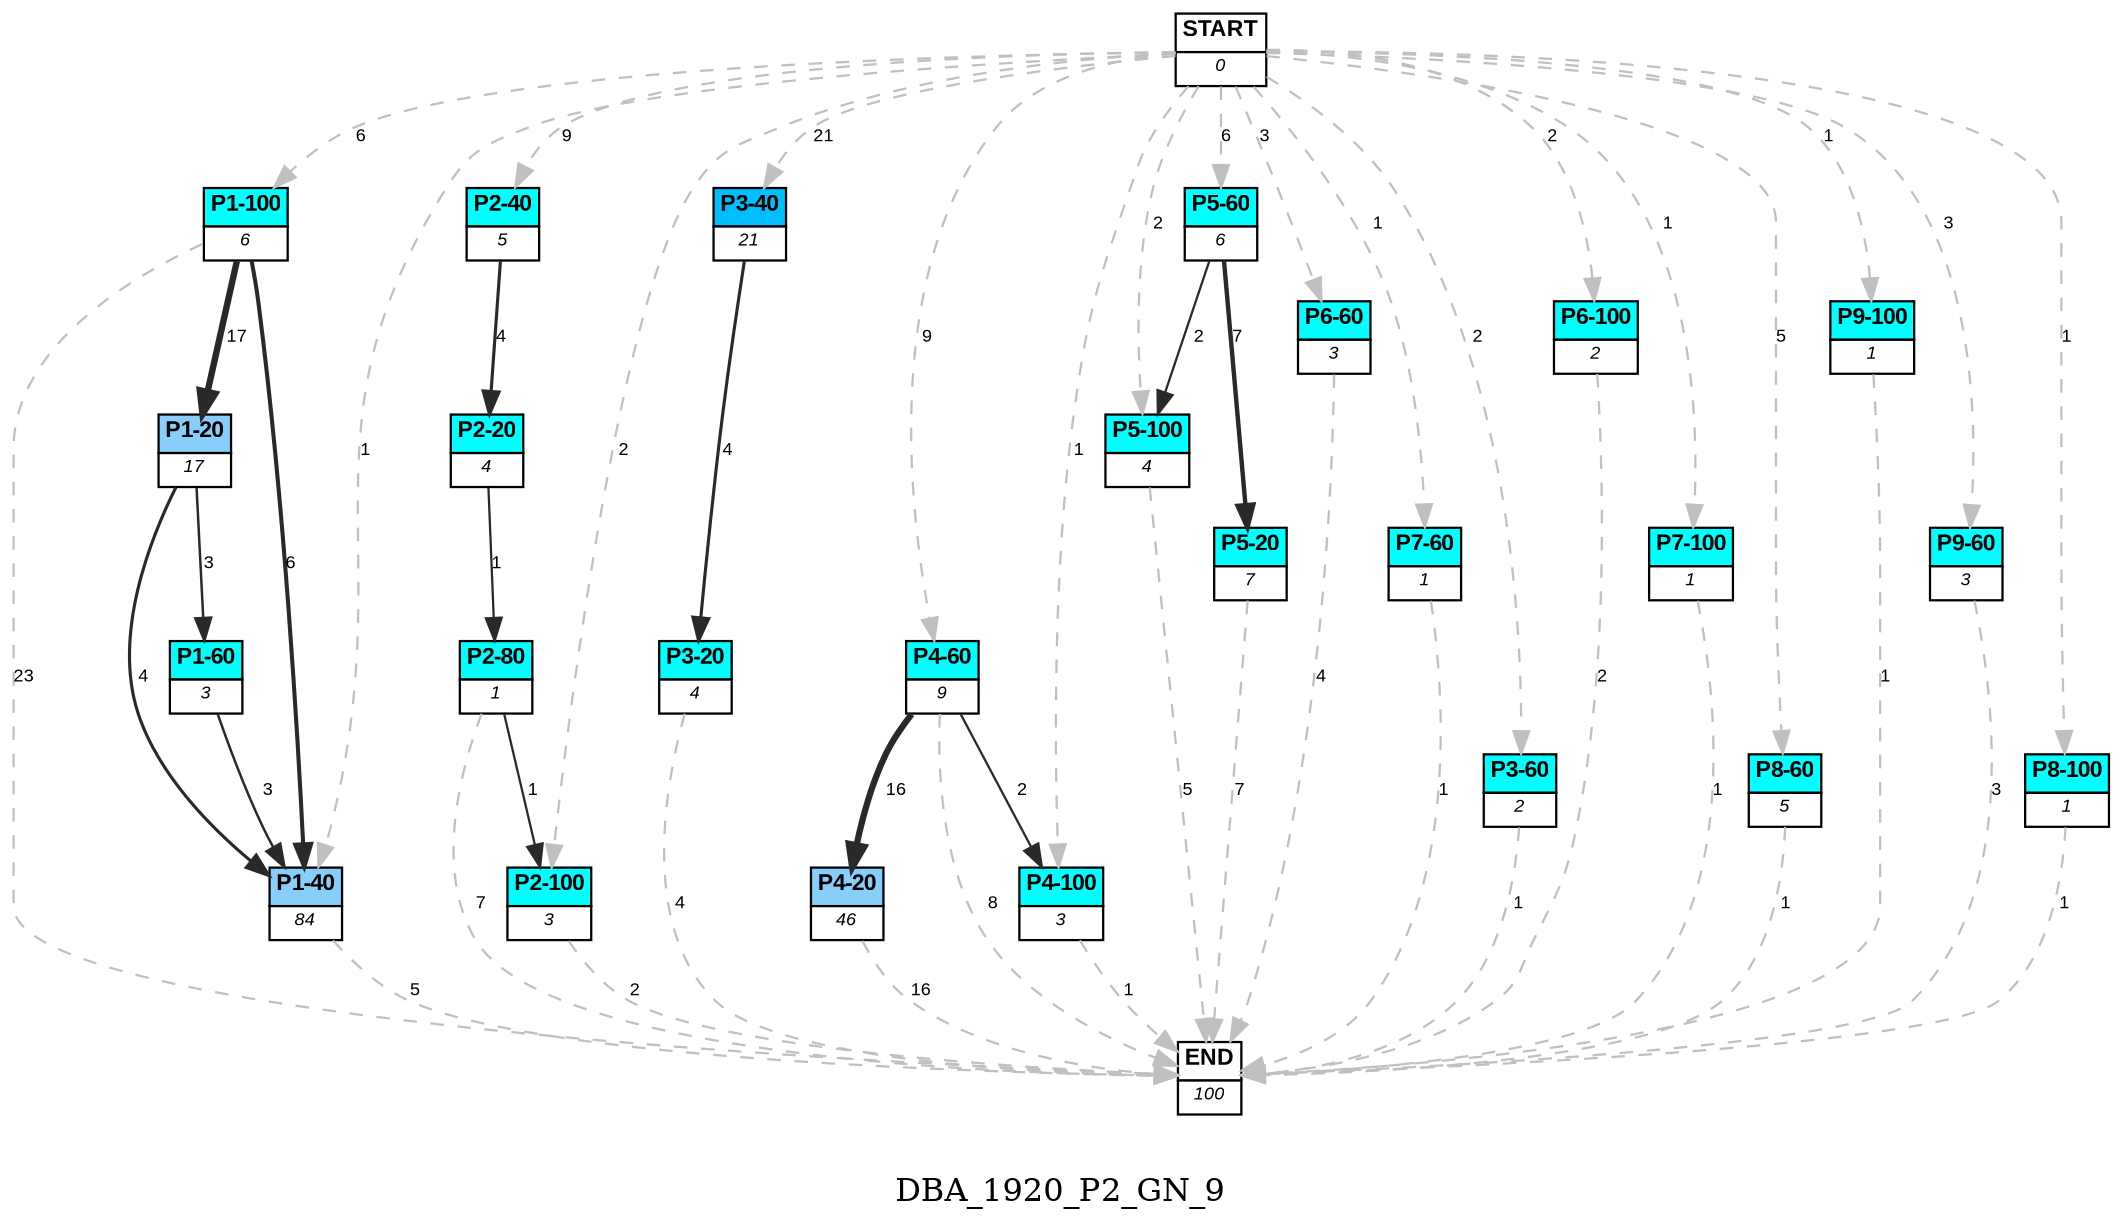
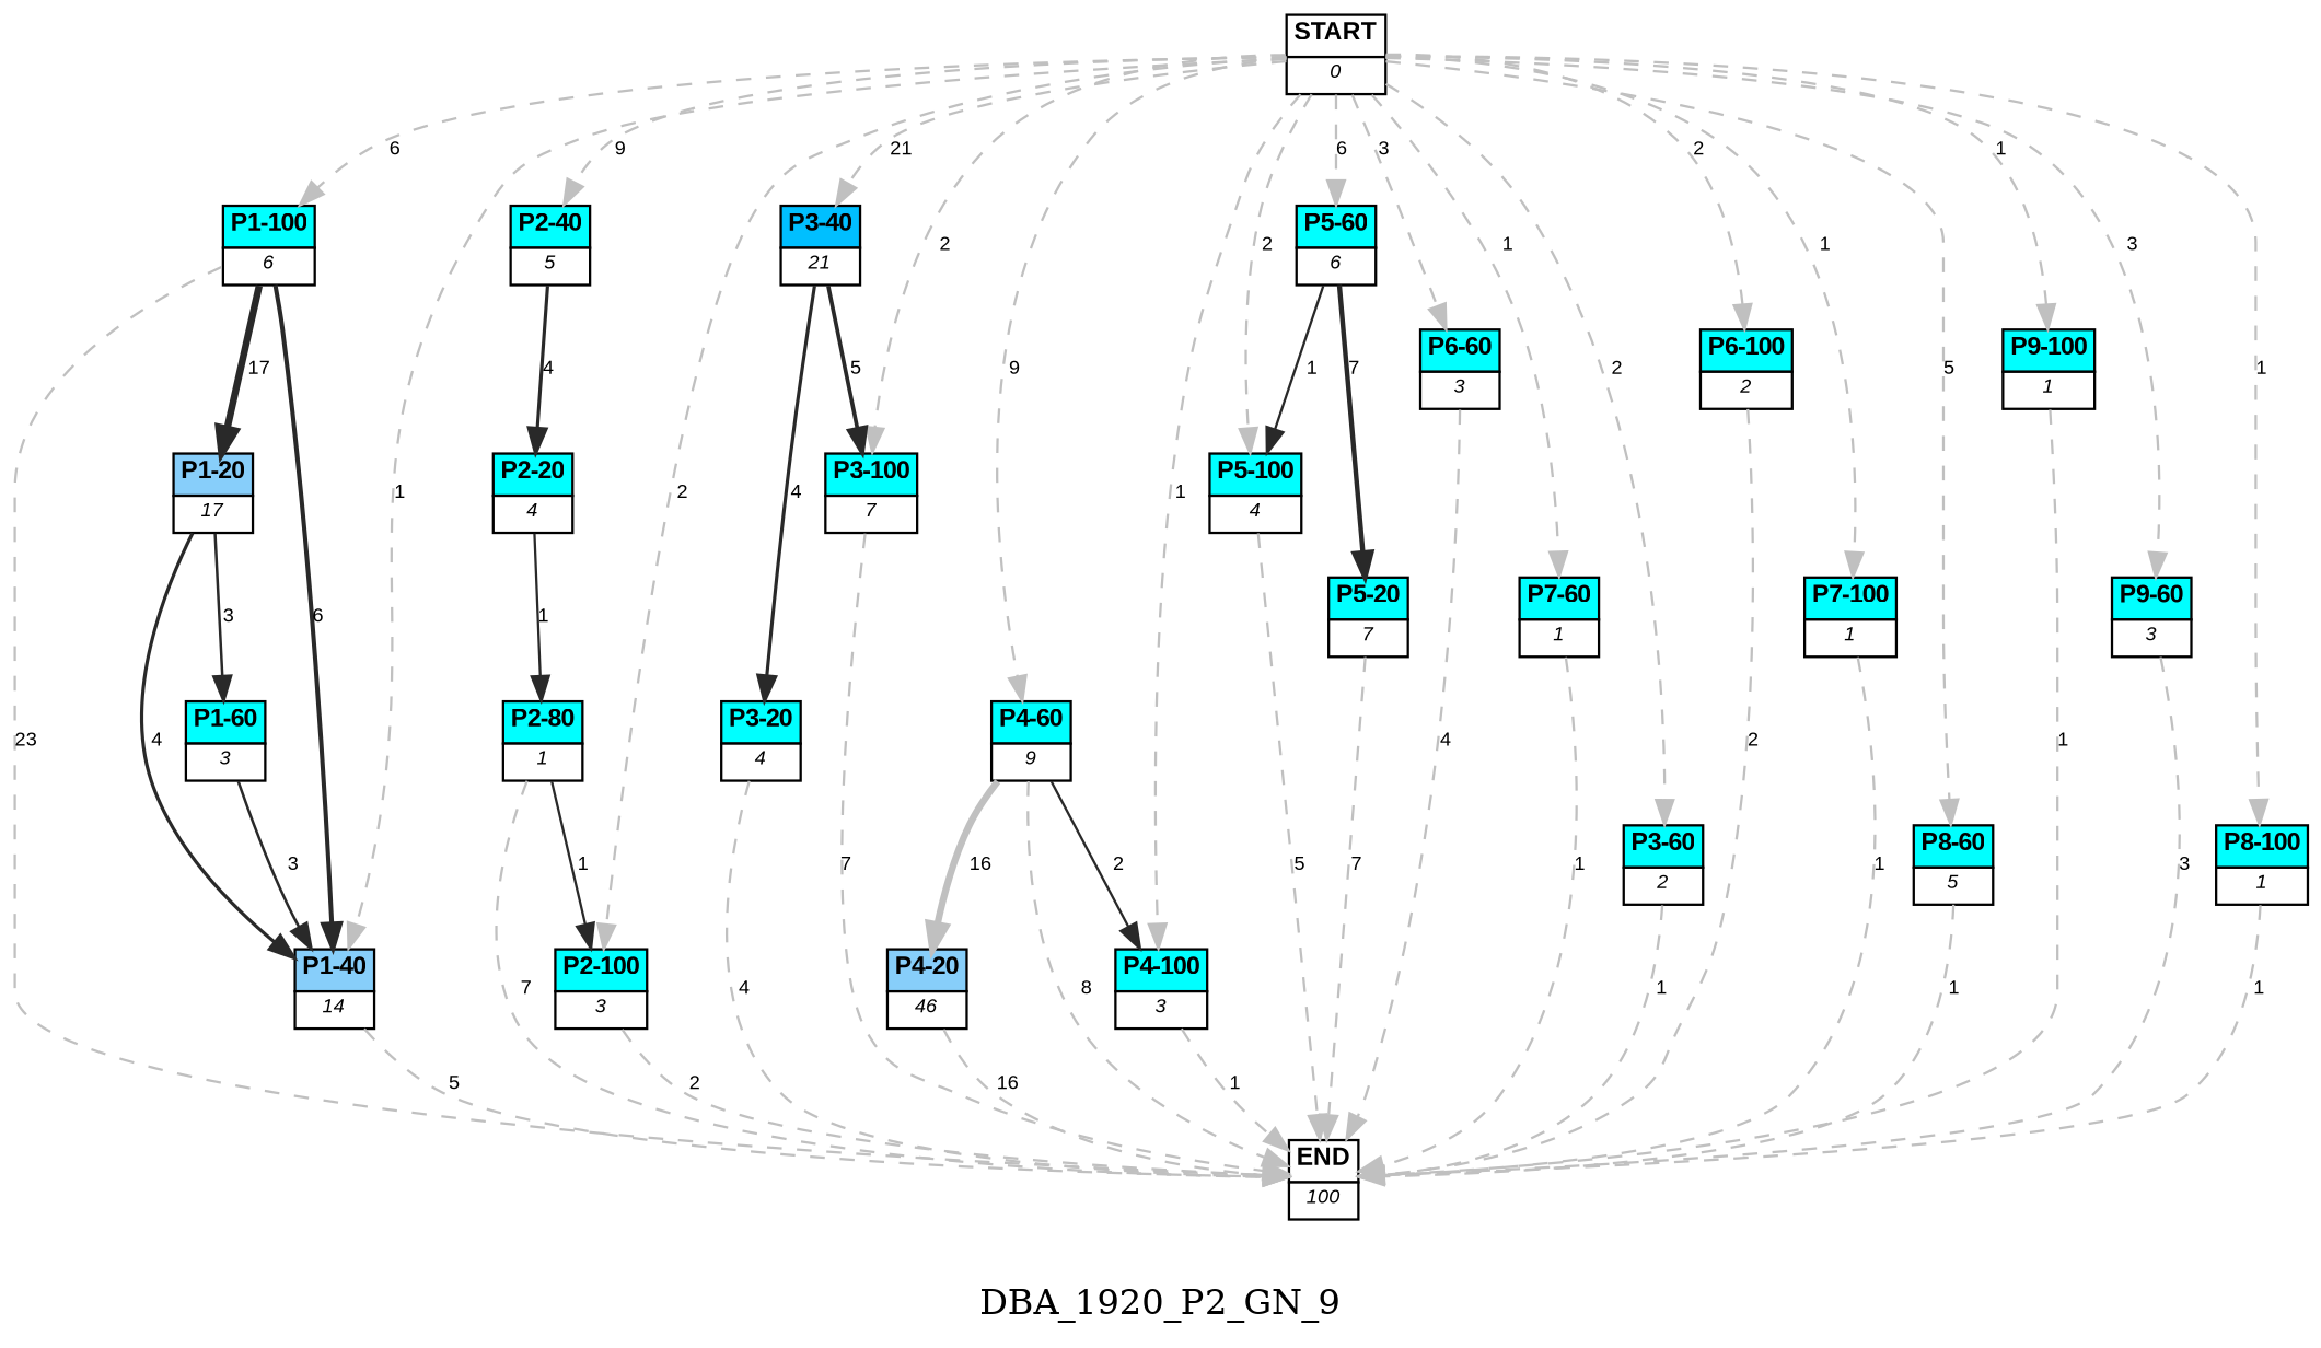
  digraph {
    label=DBA_1920_P2_GN_9
    node [shape=plain]
    edge [color=grey fontname=Arial fontsize=8 labelfloat=false style=dashed]
    n1 [label=<<table border="0" cellborder="1" cellspacing="0"><tr><td bgcolor="white"><FONT face="Arial" POINT-SIZE="10"><b>START</b></FONT></td></tr><tr><td bgcolor="white"><FONT face="Arial" POINT-SIZE="8"><i>0</i></FONT></td></tr></table>>]
    n2 [label=<<table border="0" cellborder="1" cellspacing="0"><tr><td bgcolor="aqua"><FONT face="Arial" POINT-SIZE="10"><b>P1-100</b></FONT></td></tr><tr><td bgcolor="white"><FONT face="Arial" POINT-SIZE="8"><i>6</i></FONT></td></tr></table>>]
-   n3 [label=<<table border="0" cellborder="1" cellspacing="0"><tr><td bgcolor="lightskyblue"><FONT face="Arial" POINT-SIZE="10"><b>P1-40</b></FONT></td></tr><tr><td bgcolor="white"><FONT face="Arial" POINT-SIZE="8"><i>84</i></FONT></td></tr></table>>]
+   n3 [label=<<table border="0" cellborder="1" cellspacing="0"><tr><td bgcolor="lightskyblue"><FONT face="Arial" POINT-SIZE="10"><b>P1-40</b></FONT></td></tr><tr><td bgcolor="white"><FONT face="Arial" POINT-SIZE="8"><i>14</i></FONT></td></tr></table>>]
    n4 [label=<<table border="0" cellborder="1" cellspacing="0"><tr><td bgcolor="aqua"><FONT face="Arial" POINT-SIZE="10"><b>P2-40</b></FONT></td></tr><tr><td bgcolor="white"><FONT face="Arial" POINT-SIZE="8"><i>5</i></FONT></td></tr></table>>]
    n5 [label=<<table border="0" cellborder="1" cellspacing="0"><tr><td bgcolor="deepskyblue"><FONT face="Arial" POINT-SIZE="10"><b>P3-40</b></FONT></td></tr><tr><td bgcolor="white"><FONT face="Arial" POINT-SIZE="8"><i>21</i></FONT></td></tr></table>>]
    n6 [label=<<table border="0" cellborder="1" cellspacing="0"><tr><td bgcolor="aqua"><FONT face="Arial" POINT-SIZE="10"><b>P2-100</b></FONT></td></tr><tr><td bgcolor="white"><FONT face="Arial" POINT-SIZE="8"><i>3</i></FONT></td></tr></table>>]
    n7 [label=<<table border="0" cellborder="1" cellspacing="0"><tr><td bgcolor="aqua"><FONT face="Arial" POINT-SIZE="10"><b>P4-60</b></FONT></td></tr><tr><td bgcolor="white"><FONT face="Arial" POINT-SIZE="8"><i>9</i></FONT></td></tr></table>>]
    n8 [label=<<table border="0" cellborder="1" cellspacing="0"><tr><td bgcolor="aqua"><FONT face="Arial" POINT-SIZE="10"><b>P5-60</b></FONT></td></tr><tr><td bgcolor="white"><FONT face="Arial" POINT-SIZE="8"><i>6</i></FONT></td></tr></table>>]
    n9 [label=<<table border="0" cellborder="1" cellspacing="0"><tr><td bgcolor="aqua"><FONT face="Arial" POINT-SIZE="10"><b>P5-100</b></FONT></td></tr><tr><td bgcolor="white"><FONT face="Arial" POINT-SIZE="8"><i>4</i></FONT></td></tr></table>>]
+   n10 [label=<<table border="0" cellborder="1" cellspacing="0"><tr><td bgcolor="aqua"><FONT face="Arial" POINT-SIZE="10"><b>P3-100</b></FONT></td></tr><tr><td bgcolor="white"><FONT face="Arial" POINT-SIZE="8"><i>7</i></FONT></td></tr></table>>]
    n11 [label=<<table border="0" cellborder="1" cellspacing="0"><tr><td bgcolor="aqua"><FONT face="Arial" POINT-SIZE="10"><b>P6-60</b></FONT></td></tr><tr><td bgcolor="white"><FONT face="Arial" POINT-SIZE="8"><i>3</i></FONT></td></tr></table>>]
    n12 [label=<<table border="0" cellborder="1" cellspacing="0"><tr><td bgcolor="aqua"><FONT face="Arial" POINT-SIZE="10"><b>P7-60</b></FONT></td></tr><tr><td bgcolor="white"><FONT face="Arial" POINT-SIZE="8"><i>1</i></FONT></td></tr></table>>]
    n13 [label=<<table border="0" cellborder="1" cellspacing="0"><tr><td bgcolor="aqua"><FONT face="Arial" POINT-SIZE="10"><b>P4-100</b></FONT></td></tr><tr><td bgcolor="white"><FONT face="Arial" POINT-SIZE="8"><i>3</i></FONT></td></tr></table>>]
    n14 [label=<<table border="0" cellborder="1" cellspacing="0"><tr><td bgcolor="aqua"><FONT face="Arial" POINT-SIZE="10"><b>P3-60</b></FONT></td></tr><tr><td bgcolor="white"><FONT face="Arial" POINT-SIZE="8"><i>2</i></FONT></td></tr></table>>]
    n15 [label=<<table border="0" cellborder="1" cellspacing="0"><tr><td bgcolor="aqua"><FONT face="Arial" POINT-SIZE="10"><b>P6-100</b></FONT></td></tr><tr><td bgcolor="white"><FONT face="Arial" POINT-SIZE="8"><i>2</i></FONT></td></tr></table>>]
    n16 [label=<<table border="0" cellborder="1" cellspacing="0"><tr><td bgcolor="aqua"><FONT face="Arial" POINT-SIZE="10"><b>P7-100</b></FONT></td></tr><tr><td bgcolor="white"><FONT face="Arial" POINT-SIZE="8"><i>1</i></FONT></td></tr></table>>]
    n17 [label=<<table border="0" cellborder="1" cellspacing="0"><tr><td bgcolor="aqua"><FONT face="Arial" POINT-SIZE="10"><b>P8-60</b></FONT></td></tr><tr><td bgcolor="white"><FONT face="Arial" POINT-SIZE="8"><i>5</i></FONT></td></tr></table>>]
    n18 [label=<<table border="0" cellborder="1" cellspacing="0"><tr><td bgcolor="aqua"><FONT face="Arial" POINT-SIZE="10"><b>P9-100</b></FONT></td></tr><tr><td bgcolor="white"><FONT face="Arial" POINT-SIZE="8"><i>1</i></FONT></td></tr></table>>]
    n19 [label=<<table border="0" cellborder="1" cellspacing="0"><tr><td bgcolor="aqua"><FONT face="Arial" POINT-SIZE="10"><b>P9-60</b></FONT></td></tr><tr><td bgcolor="white"><FONT face="Arial" POINT-SIZE="8"><i>3</i></FONT></td></tr></table>>]
    n20 [label=<<table border="0" cellborder="1" cellspacing="0"><tr><td bgcolor="aqua"><FONT face="Arial" POINT-SIZE="10"><b>P8-100</b></FONT></td></tr><tr><td bgcolor="white"><FONT face="Arial" POINT-SIZE="8"><i>1</i></FONT></td></tr></table>>]
    n21 [label=<<table border="0" cellborder="1" cellspacing="0"><tr><td bgcolor="lightskyblue"><FONT face="Arial" POINT-SIZE="10"><b>P1-20</b></FONT></td></tr><tr><td bgcolor="white"><FONT face="Arial" POINT-SIZE="8"><i>17</i></FONT></td></tr></table>>]
    n22 [label=<<table border="0" cellborder="1" cellspacing="0"><tr><td bgcolor="white"><FONT face="Arial" POINT-SIZE="10"><b>END</b></FONT></td></tr><tr><td bgcolor="white"><FONT face="Arial" POINT-SIZE="8"><i>100</i></FONT></td></tr></table>>]
    n23 [label=<<table border="0" cellborder="1" cellspacing="0"><tr><td bgcolor="aqua"><FONT face="Arial" POINT-SIZE="10"><b>P2-20</b></FONT></td></tr><tr><td bgcolor="white"><FONT face="Arial" POINT-SIZE="8"><i>4</i></FONT></td></tr></table>>]
    n24 [label=<<table border="0" cellborder="1" cellspacing="0"><tr><td bgcolor="aqua"><FONT face="Arial" POINT-SIZE="10"><b>P3-20</b></FONT></td></tr><tr><td bgcolor="white"><FONT face="Arial" POINT-SIZE="8"><i>4</i></FONT></td></tr></table>>]
    n25 [label=<<table border="0" cellborder="1" cellspacing="0"><tr><td bgcolor="lightskyblue"><FONT face="Arial" POINT-SIZE="10"><b>P4-20</b></FONT></td></tr><tr><td bgcolor="white"><FONT face="Arial" POINT-SIZE="8"><i>46</i></FONT></td></tr></table>>]
    n26 [label=<<table border="0" cellborder="1" cellspacing="0"><tr><td bgcolor="aqua"><FONT face="Arial" POINT-SIZE="10"><b>P5-20</b></FONT></td></tr><tr><td bgcolor="white"><FONT face="Arial" POINT-SIZE="8"><i>7</i></FONT></td></tr></table>>]
    n27 [label=<<table border="0" cellborder="1" cellspacing="0"><tr><td bgcolor="aqua"><FONT face="Arial" POINT-SIZE="10"><b>P1-60</b></FONT></td></tr><tr><td bgcolor="white"><FONT face="Arial" POINT-SIZE="8"><i>3</i></FONT></td></tr></table>>]
    n28 [label=<<table border="0" cellborder="1" cellspacing="0"><tr><td bgcolor="aqua"><FONT face="Arial" POINT-SIZE="10"><b>P2-80</b></FONT></td></tr><tr><td bgcolor="white"><FONT face="Arial" POINT-SIZE="8"><i>1</i></FONT></td></tr></table>>]
    n1 -> n2 [label=6]
    n1 -> n3 [label=1]
    n1 -> n4 [label=9]
    n1 -> n5 [label=21]
    n1 -> n6 [label=2]
    n1 -> n7 [label=9]
    n1 -> n8 [label=6]
    n1 -> n9 [label=2]
+   n1 -> n10 [label=2]
    n1 -> n11 [label=3]
    n1 -> n12 [label=1]
    n1 -> n13 [label=1]
    n1 -> n14 [label=2]
    n1 -> n15 [label=2]
    n1 -> n16 [label=1]
    n1 -> n17 [label=5]
    n1 -> n18 [label=1]
    n1 -> n19 [label=3]
    n1 -> n20 [label=1]
    n2 -> n3 [color=grey16 label=6 penwidth=1.79175946922805 style=""]
    n2 -> n21 [color=grey16 label=17 penwidth=2.83321334405622 style=""]
    n2 -> n22 [label=23]
    n3 -> n22 [label=5]
    n4 -> n23 [color=grey16 label=4 penwidth=1.38629436111989 style=""]
+   n5 -> n10 [color=grey16 label=5 penwidth=1.6094379124341 style=""]
    n5 -> n24 [color=grey16 label=4 penwidth=1.38629436111989 style=""]
    n6 -> n22 [label=2]
    n7 -> n13 [color=grey16 label=2 penwidth=1 style=""]
    n7 -> n22 [label=8]
-   n7 -> n25 [color=grey16 label=16 penwidth=2.77258872223978 style=""]
-   n8 -> n9 [color=grey16 label=2 penwidth=1 style=""]
+   n7 -> n25 [label=16 penwidth=2.77258872223978 style=""]
+   n8 -> n9 [color=grey16 label=1 penwidth=1 style=""]
    n8 -> n26 [color=grey16 label=7 penwidth=1.94591014905531 style=""]
    n9 -> n22 [label=5]
+   n10 -> n22 [label=7]
    n11 -> n22 [label=4]
    n12 -> n22 [label=1]
    n13 -> n22 [label=1]
    n14 -> n22 [label=1]
    n15 -> n22 [label=2]
    n16 -> n22 [label=1]
    n17 -> n22 [label=1]
    n18 -> n22 [label=1]
    n19 -> n22 [label=3]
    n20 -> n22 [label=1]
    n21 -> n3 [color=grey16 label=4 penwidth=1.38629436111989 style=""]
    n21 -> n27 [color=grey16 label=3 penwidth=1.09861228866811 style=""]
    n23 -> n28 [color=grey16 label=1 penwidth=1 style=""]
    n24 -> n22 [label=4]
    n25 -> n22 [label=16]
    n26 -> n22 [label=7]
    n27 -> n3 [color=grey16 label=3 penwidth=1.09861228866811 style=""]
    n28 -> n6 [color=grey16 label=1 penwidth=1 style=""]
    n28 -> n22 [label=7]
  }
